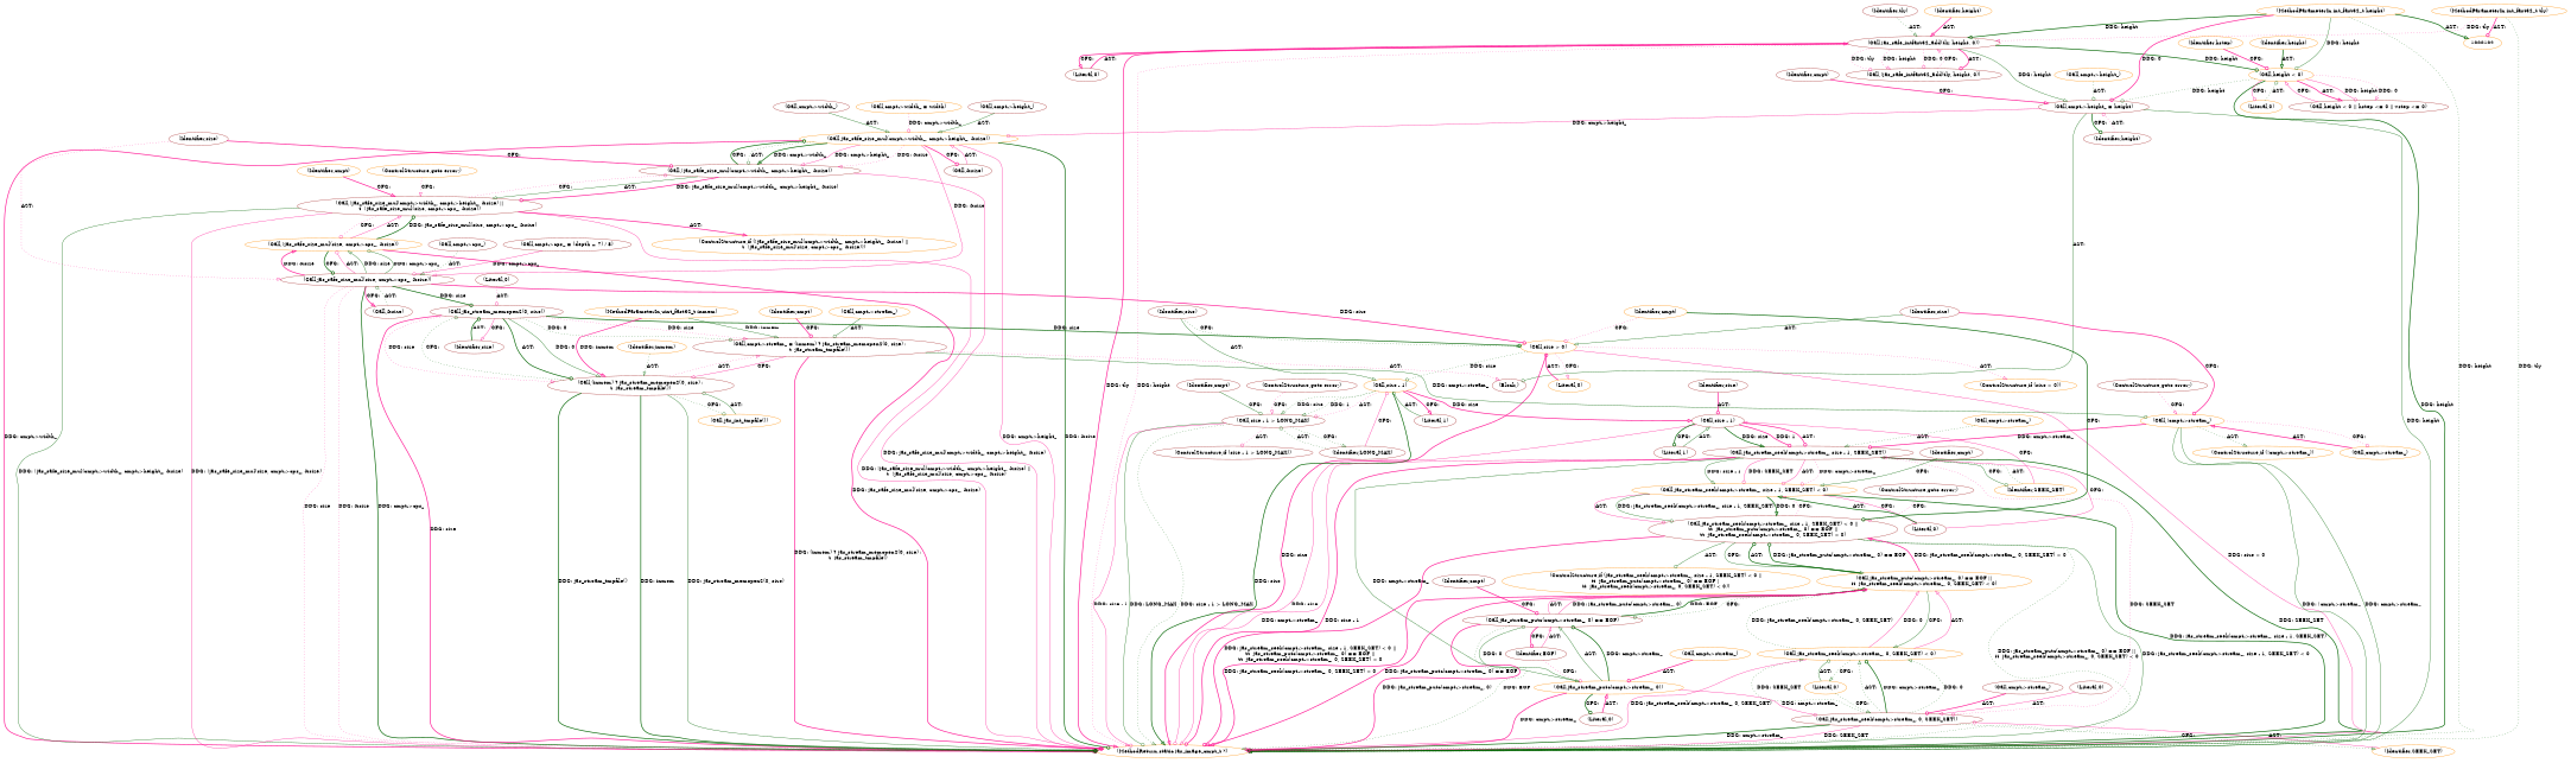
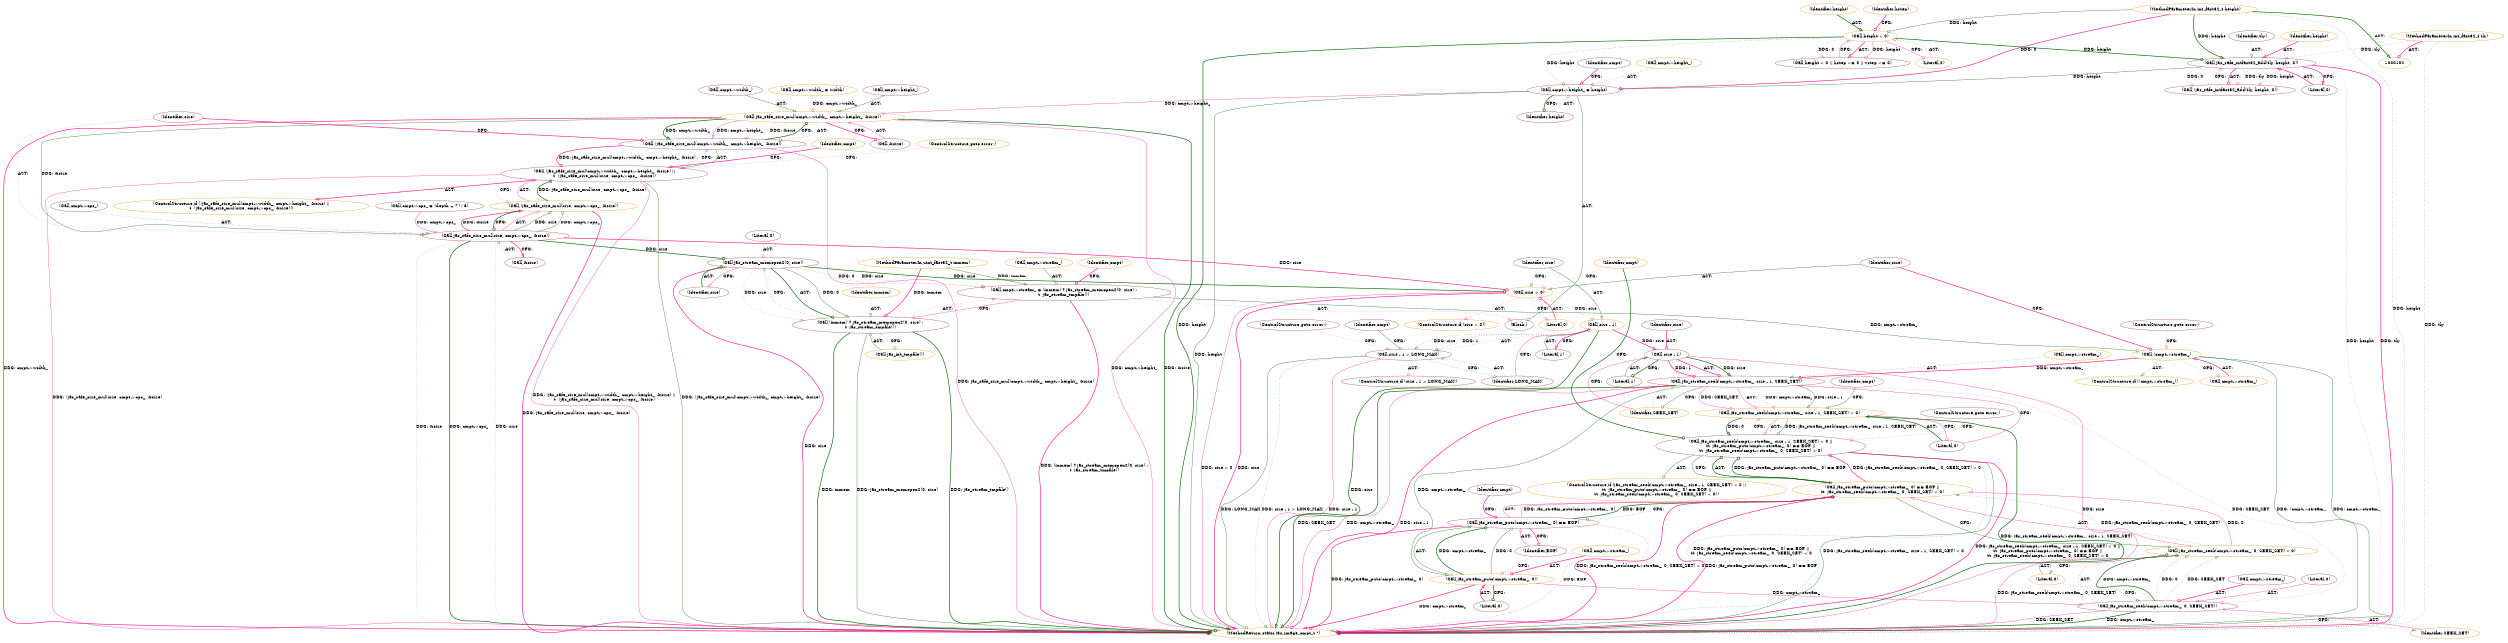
  digraph {
    node [color=brown]
    edge [arrowhead=odot color=deeppink style=bold]
    n1 [label="(Call,cmpt->height_ = height)"]
    n2 [color=darkorange label="(Call,jas_safe_size_mul(cmpt->width_, cmpt->height_, &size))"]
    n3 [label="(Identifier,height)"]
    n4 [label="(Block,)"]
    n5 [color=darkorange label="(MethodReturn,static jas_image_cmpt_t *)"]
    n6 [label="(Call,!jas_safe_size_mul(cmpt->width_, cmpt->height_, &size))"]
    n7 [label="(Call,jas_safe_size_mul(size, cmpt->cps_, &size))"]
    n8 [label="(Call,&size)"]
    n9 [color=darkorange label="(Call,height < 0)"]
    n10 [label="(Call,jas_safe_intfast32_add(tly, height, 0))"]
    n11 [label="(Call,height < 0 || hstep <= 0 || vstep <= 0)"]
    n12 [color=darkorange label="(Literal,0)"]
    n13 [label="(Call,!jas_safe_intfast32_add(tly, height, 0))"]
    n14 [label="(Literal,0)"]
    n15 [color=darkorange label="(MethodParameterIn,int_fast32_t height)"]
    1000102 [color=darkorange]
    n17 [color=darkorange label="(MethodParameterIn,int_fast32_t tly)"]
    n18 [label="(Call,!jas_safe_size_mul(cmpt->width_, cmpt->height_, &size) ||\n\t  !jas_safe_size_mul(size, cmpt->cps_, &size))"]
    n19 [color=darkorange label="(Call,!jas_safe_size_mul(size, cmpt->cps_, &size))"]
    n20 [label="(Call,jas_stream_memopen2(0, size))"]
    n21 [color=darkorange label="(Call,size > 0)"]
    n22 [label="(Call,&size)"]
    n23 [color=darkorange label="(ControlStructure,if (!jas_safe_size_mul(cmpt->width_, cmpt->height_, &size) ||\n\t  !jas_safe_size_mul(size, cmpt->cps_, &size)))"]
    n24 [label="(Call,cmpt->stream_ = (inmem) ? jas_stream_memopen2(0, size) :\n\t  jas_stream_tmpfile())"]
    n25 [label="(Call,(inmem) ? jas_stream_memopen2(0, size) :\n\t  jas_stream_tmpfile())"]
    n26 [label="(Identifier,size)"]
    n27 [color=darkorange label="(Call,size - 1)"]
    n28 [color=darkorange label="(ControlStructure,if (size > 0))"]
    n29 [color=darkorange label="(Literal,0)"]
    n30 [color=darkorange label="(Call,!cmpt->stream_)"]
    n31 [color=darkorange label="(Call,jas_int_tmpfile())"]
    n32 [label="(Call,jas_stream_seek(cmpt->stream_, size - 1, SEEK_SET))"]
    n33 [color=darkorange label="(ControlStructure,if (!cmpt->stream_))"]
    n34 [color=darkorange label="(Call,cmpt->stream_)"]
    n35 [color=darkorange label="(Call,jas_stream_seek(cmpt->stream_, size - 1, SEEK_SET) < 0)"]
    n36 [color=darkorange label="(Call,jas_stream_putc(cmpt->stream_, 0))"]
    n37 [label="(Call,jas_stream_seek(cmpt->stream_, 0, SEEK_SET))"]
    n38 [color=darkorange label="(Identifier,SEEK_SET)"]
    n39 [label="(Call,jas_stream_seek(cmpt->stream_, size - 1, SEEK_SET) < 0 ||\n\t\t  jas_stream_putc(cmpt->stream_, 0) == EOF ||\n\t\t  jas_stream_seek(cmpt->stream_, 0, SEEK_SET) < 0)"]
    n40 [label="(Literal,0)"]
    n41 [label="(Call,jas_stream_putc(cmpt->stream_, 0) == EOF)"]
    n42 [label="(Literal,0)"]
    n43 [color=darkorange label="(Call,jas_stream_seek(cmpt->stream_, 0, SEEK_SET) < 0)"]
    n44 [color=darkorange label="(Identifier,SEEK_SET)"]
    n45 [label="(Call,size - 1)"]
    n46 [color=darkorange label="(Call,jas_stream_putc(cmpt->stream_, 0) == EOF ||\n\t\t  jas_stream_seek(cmpt->stream_, 0, SEEK_SET) < 0)"]
    n47 [color=darkorange label="(ControlStructure,if (jas_stream_seek(cmpt->stream_, size - 1, SEEK_SET) < 0 ||\n\t\t  jas_stream_putc(cmpt->stream_, 0) == EOF ||\n\t\t  jas_stream_seek(cmpt->stream_, 0, SEEK_SET) < 0))"]
    n48 [label="(Identifier,EOF)"]
    n49 [color=darkorange label="(Literal,0)"]
    n50 [label="(Call,size - 1 > LONG_MAX)"]
    n51 [label="(Literal,1)"]
    n52 [label="(Identifier,LONG_MAX)"]
    n53 [label="(ControlStructure,if (size - 1 > LONG_MAX))"]
    n54 [label="(Literal,1)"]
    n55 [label="(Identifier,cmpt)"]
    n56 [color=darkorange label="(Identifier,hstep)"]
    n57 [color=darkorange label="(Call,cmpt->stream_)"]
    n58 [label="(Identifier,cmpt)"]
    n59 [color=darkorange label="(Identifier,cmpt)"]
    n60 [color=darkorange label="(Call,cmpt->stream_)"]
    n61 [color=darkorange label="(Call,cmpt->height_)"]
    n62 [label="(Literal,0)"]
    n63 [label="(Identifier,size)"]
    n64 [label="(ControlStructure,goto error;)"]
    n65 [label="(Identifier,size)"]
    n66 [label="(Call,cmpt->height_)"]
    n67 [label="(Call,cmpt->stream_)"]
    n68 [color=darkorange label="(Call,cmpt->stream_)"]
    n69 [label="(Literal,0)"]
    n70 [label="(Identifier,size)"]
    n71 [label="(Identifier,tly)"]
    n72 [label="(ControlStructure,goto error;)"]
    n73 [label="(Call,cmpt->cps_)"]
    n74 [label="(Call,cmpt->cps_ = (depth + 7) / 8)"]
    n75 [color=darkorange label="(Identifier,cmpt)"]
    n76 [color=darkorange label="(Identifier,height)"]
    n77 [label="(ControlStructure,goto error;)"]
    n78 [color=darkorange label="(MethodParameterIn,uint_fast32_t inmem)"]
    n79 [color=darkorange label="(Identifier,cmpt)"]
    n80 [color=darkorange label="(Identifier,height)"]
    n81 [color=darkorange label="(ControlStructure,goto error;)"]
    n82 [label="(Call,cmpt->width_)"]
    n83 [label="(Identifier,size)"]
    n84 [label="(Identifier,cmpt)"]
    n85 [label="(Identifier,cmpt)"]
    n86 [color=darkorange label="(Identifier,inmem)"]
    n87 [color=darkorange label="(Call,cmpt->width_ = width)"]
    n1 -> n2 [label="DDG: cmpt->height_" style=solid]
    n1 -> n3 [color=darkgreen label="CFG: "]
    n1 -> n4 [color=darkgreen label="AST: " style=solid]
    n1 -> n5 [arrowhead=onormal color=darkgreen label="DDG: height" style=solid]
    n2 -> n5 [arrowhead=onormal label="DDG: cmpt->height_" style=solid]
    n2 -> n5 [color=darkgreen label="DDG: &size"]
    n2 -> n5 [arrowhead=onormal label="DDG: cmpt->width_"]
    n2 -> n6 [color=darkgreen label="AST: " style=dotted]
    n2 -> n6 [arrowhead=onormal color=darkgreen label="DDG: cmpt->width_"]
    n2 -> n6 [arrowhead=onormal label="DDG: cmpt->height_" style=solid]
    n2 -> n6 [arrowhead=onormal label="DDG: &size" style=dotted]
-   n2 -> n7 [arrowhead=onormal label="DDG: &size" style=solid]
+   n2 -> n7 [arrowhead=onormal color=darkgreen label="DDG: &size" style=solid]
    n2 -> n8 [label="CFG: "]
    n3 -> n1 [label="AST: " style=dotted]
    n6 -> n2 [color=darkgreen label="CFG: "]
    n6 -> n5 [label="DDG: jas_safe_size_mul(cmpt->width_, cmpt->height_, &size)" style=solid]
    n6 -> n18 [arrowhead=onormal color=darkgreen label="AST: " style=solid]
    n6 -> n18 [label="DDG: jas_safe_size_mul(cmpt->width_, cmpt->height_, &size)"]
    n7 -> n5 [label="DDG: &size" style=dotted]
    n7 -> n5 [arrowhead=onormal color=darkgreen label="DDG: cmpt->cps_"]
    n7 -> n5 [label="DDG: size" style=dotted]
    n7 -> n19 [label="AST: " style=solid]
    n7 -> n19 [arrowhead=onormal color=darkgreen label="DDG: size" style=solid]
    n7 -> n19 [color=darkgreen label="DDG: cmpt->cps_" style=solid]
    n7 -> n19 [arrowhead=onormal label="DDG: &size"]
    n7 -> n20 [color=darkgreen label="DDG: size"]
    n7 -> n21 [label="DDG: size"]
    n7 -> n22 [arrowhead=onormal label="CFG: "]
    n8 -> n2 [arrowhead=onormal label="AST: " style=solid]
    n9 -> n1 [color=darkgreen label="DDG: height" style=dotted]
    n9 -> n5 [arrowhead=onormal color=darkgreen label="DDG: height"]
-   n10 -> n9 [color=darkgreen label="DDG: height"]
+   n9 -> n10 [color=darkgreen label="DDG: height"]
    n9 -> n11 [arrowhead=onormal label="AST: "]
    n9 -> n11 [label="DDG: height" style=solid]
    n9 -> n11 [arrowhead=onormal label="DDG: 0" style=dotted]
    n9 -> n12 [label="CFG: " style=solid]
    n10 -> n1 [arrowhead=onormal color=darkgreen label="DDG: height" style=solid]
    n10 -> n5 [arrowhead=onormal label="DDG: tly"]
    n10 -> n5 [arrowhead=onormal label="DDG: height" style=dotted]
    n10 -> n13 [label="AST: "]
    n10 -> n13 [label="DDG: tly" style=dotted]
    n10 -> n13 [arrowhead=onormal label="DDG: height" style=dotted]
    n10 -> n13 [label="DDG: 0" style=dotted]
    n10 -> n14 [arrowhead=onormal label="CFG: "]
    n11 -> n9 [arrowhead=onormal label="CFG: " style=solid]
    n12 -> n9 [color=darkgreen label="AST: " style=dotted]
    n13 -> n10 [arrowhead=onormal label="CFG: " style=dotted]
    n14 -> n10 [arrowhead=onormal label="AST: "]
    n15 -> n1 [label="DDG: 0"]
    n15 -> n5 [color=darkgreen label="DDG: height" style=dotted]
    n15 -> n9 [color=darkgreen label="DDG: height" style=solid]
    n15 -> n10 [arrowhead=onormal color=darkgreen label="DDG: height"]
    n15 -> 1000102 [arrowhead=onormal color=darkgreen label="AST: "]
    n17 -> n5 [arrowhead=onormal color=darkgreen label="DDG: tly" style=dotted]
    n17 -> n10 [arrowhead=onormal label="DDG: tly" style=dotted]
    n17 -> 1000102 [label="AST: "]
    n18 -> n5 [label="DDG: !jas_safe_size_mul(cmpt->width_, cmpt->height_, &size) ||\n\t  !jas_safe_size_mul(size, cmpt->cps_, &size)" style=solid]
    n18 -> n5 [color=darkgreen label="DDG: !jas_safe_size_mul(cmpt->width_, cmpt->height_, &size)" style=solid]
    n18 -> n5 [label="DDG: !jas_safe_size_mul(size, cmpt->cps_, &size)" style=solid]
    n18 -> n6 [label="CFG: " style=dotted]
    n18 -> n19 [label="CFG: " style=dotted]
    n18 -> n23 [arrowhead=onormal label="AST: "]
    n19 -> n5 [label="DDG: jas_safe_size_mul(size, cmpt->cps_, &size)"]
    n19 -> n7 [color=darkgreen label="CFG: "]
    n19 -> n18 [arrowhead=onormal label="AST: " style=solid]
    n19 -> n18 [color=darkgreen label="DDG: jas_safe_size_mul(size, cmpt->cps_, &size)"]
    n20 -> n5 [label="DDG: size"]
    n20 -> n21 [color=darkgreen label="DDG: size"]
    n20 -> n24 [color=darkgreen label="DDG: 0" style=dotted]
    n20 -> n24 [arrowhead=onormal label="DDG: size" style=dotted]
    n20 -> n25 [color=darkgreen label="AST: "]
    n20 -> n25 [arrowhead=onormal color=darkgreen label="DDG: 0" style=solid]
    n20 -> n25 [arrowhead=onormal label="DDG: size" style=dotted]
    n20 -> n26 [arrowhead=onormal label="CFG: " style=solid]
    n21 -> n5 [arrowhead=onormal label="DDG: size"]
    n21 -> n5 [label="DDG: size > 0" style=solid]
    n21 -> n27 [color=darkgreen label="DDG: size" style=dotted]
    n21 -> n28 [arrowhead=onormal label="AST: " style=dotted]
    n21 -> n29 [arrowhead=onormal label="CFG: " style=dotted]
    n22 -> n7 [color=darkgreen label="AST: " style=dotted]
    n24 -> n4 [arrowhead=onormal label="AST: " style=dotted]
    n24 -> n5 [arrowhead=onormal label="DDG: (inmem) ? jas_stream_memopen2(0, size) :\n\t  jas_stream_tmpfile()"]
    n24 -> n25 [arrowhead=onormal label="CFG: " style=solid]
    n24 -> n30 [color=darkgreen label="DDG: cmpt->stream_" style=solid]
    n25 -> n5 [color=darkgreen label="DDG: inmem"]
    n25 -> n5 [arrowhead=onormal color=darkgreen label="DDG: jas_stream_memopen2(0, size)" style=solid]
    n25 -> n5 [color=darkgreen label="DDG: jas_stream_tmpfile()"]
    n25 -> n20 [color=darkgreen label="CFG: " style=dotted]
    n25 -> n24 [arrowhead=onormal label="AST: " style=dotted]
    n25 -> n31 [color=darkgreen label="CFG: " style=dotted]
    n26 -> n20 [color=darkgreen label="AST: "]
    n27 -> n5 [arrowhead=onormal color=darkgreen label="DDG: size"]
    n27 -> n45 [arrowhead=onormal label="DDG: size"]
    n27 -> n50 [label="AST: " style=dotted]
    n27 -> n50 [arrowhead=onormal color=darkgreen label="DDG: size" style=dotted]
    n27 -> n50 [arrowhead=onormal color=darkgreen label="DDG: 1" style=dotted]
    n27 -> n51 [arrowhead=onormal label="CFG: "]
    n29 -> n21 [label="AST: "]
    n30 -> n5 [color=darkgreen label="DDG: !cmpt->stream_" style=solid]
    n30 -> n5 [color=darkgreen label="DDG: cmpt->stream_" style=solid]
    n30 -> n32 [label="DDG: cmpt->stream_"]
    n30 -> n33 [arrowhead=onormal color=darkgreen label="AST: " style=dotted]
    n30 -> n34 [label="CFG: " style=dotted]
    n31 -> n25 [color=darkgreen label="AST: " style=solid]
    n32 -> n5 [arrowhead=onormal color=darkgreen label="DDG: SEEK_SET"]
    n32 -> n5 [arrowhead=onormal label="DDG: cmpt->stream_" style=solid]
    n32 -> n5 [label="DDG: size - 1"]
    n32 -> n35 [label="AST: " style=solid]
    n32 -> n35 [label="DDG: cmpt->stream_" style=dotted]
    n32 -> n35 [arrowhead=onormal color=darkgreen label="DDG: size - 1" style=solid]
    n32 -> n35 [label="DDG: SEEK_SET" style=solid]
    n32 -> n36 [arrowhead=onormal color=darkgreen label="DDG: cmpt->stream_" style=solid]
    n32 -> n37 [label="DDG: SEEK_SET" style=dotted]
    n32 -> n38 [color=darkgreen label="CFG: " style=solid]
    n34 -> n30 [arrowhead=onormal label="AST: "]
    n35 -> n5 [arrowhead=onormal color=darkgreen label="DDG: jas_stream_seek(cmpt->stream_, size - 1, SEEK_SET)"]
    n35 -> n39 [label="AST: " style=solid]
    n35 -> n39 [color=darkgreen label="DDG: jas_stream_seek(cmpt->stream_, size - 1, SEEK_SET)" style=solid]
    n35 -> n39 [arrowhead=onormal color=darkgreen label="DDG: 0"]
    n35 -> n40 [label="CFG: " style=solid]
    n36 -> n5 [arrowhead=onormal label="DDG: cmpt->stream_"]
    n36 -> n37 [label="DDG: cmpt->stream_" style=solid]
    n36 -> n41 [arrowhead=onormal color=darkgreen label="AST: " style=solid]
    n36 -> n41 [color=darkgreen label="DDG: cmpt->stream_"]
    n36 -> n41 [color=darkgreen label="DDG: 0" style=solid]
    n36 -> n42 [color=darkgreen label="CFG: "]
    n37 -> n5 [arrowhead=onormal color=darkgreen label="DDG: cmpt->stream_"]
    n37 -> n5 [label="DDG: SEEK_SET" style=solid]
    n37 -> n43 [arrowhead=onormal color=darkgreen label="AST: " style=dotted]
    n37 -> n43 [color=darkgreen label="DDG: cmpt->stream_"]
    n37 -> n43 [arrowhead=onormal color=darkgreen label="DDG: 0" style=dotted]
    n37 -> n43 [arrowhead=onormal color=darkgreen label="DDG: SEEK_SET" style=dotted]
    n37 -> n44 [arrowhead=onormal color=darkgreen label="CFG: " style=dotted]
    n38 -> n32 [arrowhead=onormal color=darkgreen label="AST: " style=dotted]
    n38 -> n45 [arrowhead=onormal label="CFG: " style=solid]
    n39 -> n5 [arrowhead=onormal color=darkgreen label="DDG: jas_stream_putc(cmpt->stream_, 0) == EOF ||\n\t\t  jas_stream_seek(cmpt->stream_, 0, SEEK_SET) < 0" style=dotted]
    n39 -> n5 [color=darkgreen label="DDG: jas_stream_seek(cmpt->stream_, size - 1, SEEK_SET) < 0" style=solid]
    n39 -> n5 [label="DDG: jas_stream_seek(cmpt->stream_, size - 1, SEEK_SET) < 0 ||\n\t\t  jas_stream_putc(cmpt->stream_, 0) == EOF ||\n\t\t  jas_stream_seek(cmpt->stream_, 0, SEEK_SET) < 0"]
    n39 -> n35 [arrowhead=onormal label="CFG: " style=dotted]
    n39 -> n46 [arrowhead=onormal color=darkgreen label="CFG: " style=solid]
    n39 -> n47 [color=darkgreen label="AST: " style=solid]
    n40 -> n32 [arrowhead=onormal label="CFG: " style=solid]
    n40 -> n35 [arrowhead=onormal color=darkgreen label="AST: "]
    n41 -> n5 [label="DDG: jas_stream_putc(cmpt->stream_, 0)"]
    n41 -> n5 [arrowhead=onormal color=darkgreen label="DDG: EOF" style=dotted]
    n41 -> n46 [label="AST: " style=solid]
    n41 -> n46 [arrowhead=onormal label="DDG: jas_stream_putc(cmpt->stream_, 0)" style=solid]
    n41 -> n46 [color=darkgreen label="DDG: EOF"]
    n41 -> n48 [label="CFG: "]
    n42 -> n36 [arrowhead=onormal label="AST: "]
    n43 -> n5 [label="DDG: jas_stream_seek(cmpt->stream_, 0, SEEK_SET)" style=solid]
    n43 -> n46 [arrowhead=onormal label="AST: " style=solid]
    n43 -> n46 [arrowhead=onormal color=darkgreen label="DDG: jas_stream_seek(cmpt->stream_, 0, SEEK_SET)" style=dotted]
    n43 -> n46 [arrowhead=onormal label="DDG: 0" style=solid]
    n43 -> n49 [arrowhead=onormal color=darkgreen label="CFG: " style=dotted]
    n44 -> n37 [label="AST: " style=solid]
    n45 -> n5 [label="DDG: size" style=solid]
    n45 -> n32 [label="AST: "]
    n45 -> n32 [arrowhead=onormal color=darkgreen label="DDG: size"]
    n45 -> n32 [label="DDG: 1"]
    n45 -> n54 [color=darkgreen label="CFG: "]
    n46 -> n5 [arrowhead=onormal label="DDG: jas_stream_seek(cmpt->stream_, 0, SEEK_SET) < 0"]
    n46 -> n5 [arrowhead=onormal label="DDG: jas_stream_putc(cmpt->stream_, 0) == EOF"]
    n46 -> n39 [color=darkgreen label="AST: "]
    n46 -> n39 [color=darkgreen label="DDG: jas_stream_putc(cmpt->stream_, 0) == EOF"]
    n46 -> n39 [arrowhead=onormal label="DDG: jas_stream_seek(cmpt->stream_, 0, SEEK_SET) < 0"]
    n46 -> n41 [color=darkgreen label="CFG: " style=dotted]
    n46 -> n43 [arrowhead=onormal color=darkgreen label="CFG: " style=solid]
    n48 -> n36 [label="CFG: " style=dotted]
    n48 -> n41 [arrowhead=onormal label="AST: " style=solid]
    n49 -> n37 [arrowhead=onormal color=darkgreen label="CFG: " style=dotted]
    n49 -> n43 [color=darkgreen label="AST: " style=solid]
    n50 -> n5 [color=darkgreen label="DDG: LONG_MAX" style=solid]
    n50 -> n5 [arrowhead=onormal color=darkgreen label="DDG: size - 1 > LONG_MAX" style=dotted]
    n50 -> n5 [label="DDG: size - 1" style=solid]
    n50 -> n52 [arrowhead=onormal color=darkgreen label="CFG: " style=dotted]
    n50 -> n53 [label="AST: " style=dotted]
    n51 -> n27 [color=darkgreen label="AST: " style=solid]
    n52 -> n27 [label="CFG: " style=solid]
    n52 -> n50 [color=darkgreen label="AST: " style=dotted]
    n54 -> n45 [arrowhead=onormal color=darkgreen label="AST: " style=solid]
    n55 -> n1 [arrowhead=onormal label="CFG: "]
    n56 -> n9 [label="CFG: "]
    n57 -> n32 [arrowhead=onormal color=darkgreen label="AST: " style=dotted]
    n58 -> n50 [color=darkgreen label="CFG: " style=solid]
    n59 -> n18 [arrowhead=onormal label="CFG: "]
    n60 -> n36 [label="AST: "]
    n61 -> n1 [color=darkgreen label="AST: " style=dotted]
    n62 -> n20 [label="AST: " style=dotted]
    n63 -> n21 [arrowhead=onormal color=darkgreen label="AST: " style=solid]
    n63 -> n30 [label="CFG: "]
    n64 -> n39 [label="CFG: " style=dotted]
    n65 -> n21 [arrowhead=onormal color=darkgreen label="CFG: " style=dotted]
    n65 -> n27 [arrowhead=onormal color=darkgreen label="AST: " style=solid]
    n66 -> n2 [arrowhead=onormal color=darkgreen label="AST: " style=solid]
    n67 -> n37 [label="AST: "]
    n68 -> n24 [color=darkgreen label="AST: " style=solid]
    n69 -> n37 [arrowhead=onormal label="AST: " style=solid]
    n70 -> n6 [label="CFG: "]
    n70 -> n7 [arrowhead=onormal label="AST: " style=dotted]
    n71 -> n10 [arrowhead=onormal color=darkgreen label="AST: " style=dotted]
    n72 -> n50 [arrowhead=onormal label="CFG: " style=dotted]
    n73 -> n7 [arrowhead=onormal color=darkgreen label="AST: " style=dotted]
    n74 -> n7 [label="DDG: cmpt->cps_" style=solid]
    n75 -> n24 [label="CFG: "]
    n76 -> n10 [arrowhead=onormal label="AST: "]
    n77 -> n30 [arrowhead=onormal label="CFG: " style=dotted]
    n78 -> n24 [arrowhead=onormal color=darkgreen label="DDG: inmem" style=solid]
    n78 -> n25 [arrowhead=onormal label="DDG: inmem"]
    n79 -> n21 [label="CFG: " style=dotted]
    n79 -> n39 [color=darkgreen label="CFG: "]
    n80 -> n9 [arrowhead=onormal color=darkgreen label="AST: "]
    n81 -> n18 [arrowhead=onormal label="CFG: " style=dotted]
    n82 -> n2 [arrowhead=onormal color=darkgreen label="AST: " style=solid]
    n83 -> n45 [label="AST: "]
    n84 -> n35 [arrowhead=onormal color=darkgreen label="CFG: " style=solid]
    n85 -> n41 [label="CFG: "]
    n86 -> n25 [arrowhead=onormal color=darkgreen label="AST: " style=dotted]
    n87 -> n2 [label="DDG: cmpt->width_" style=dotted]
  }
